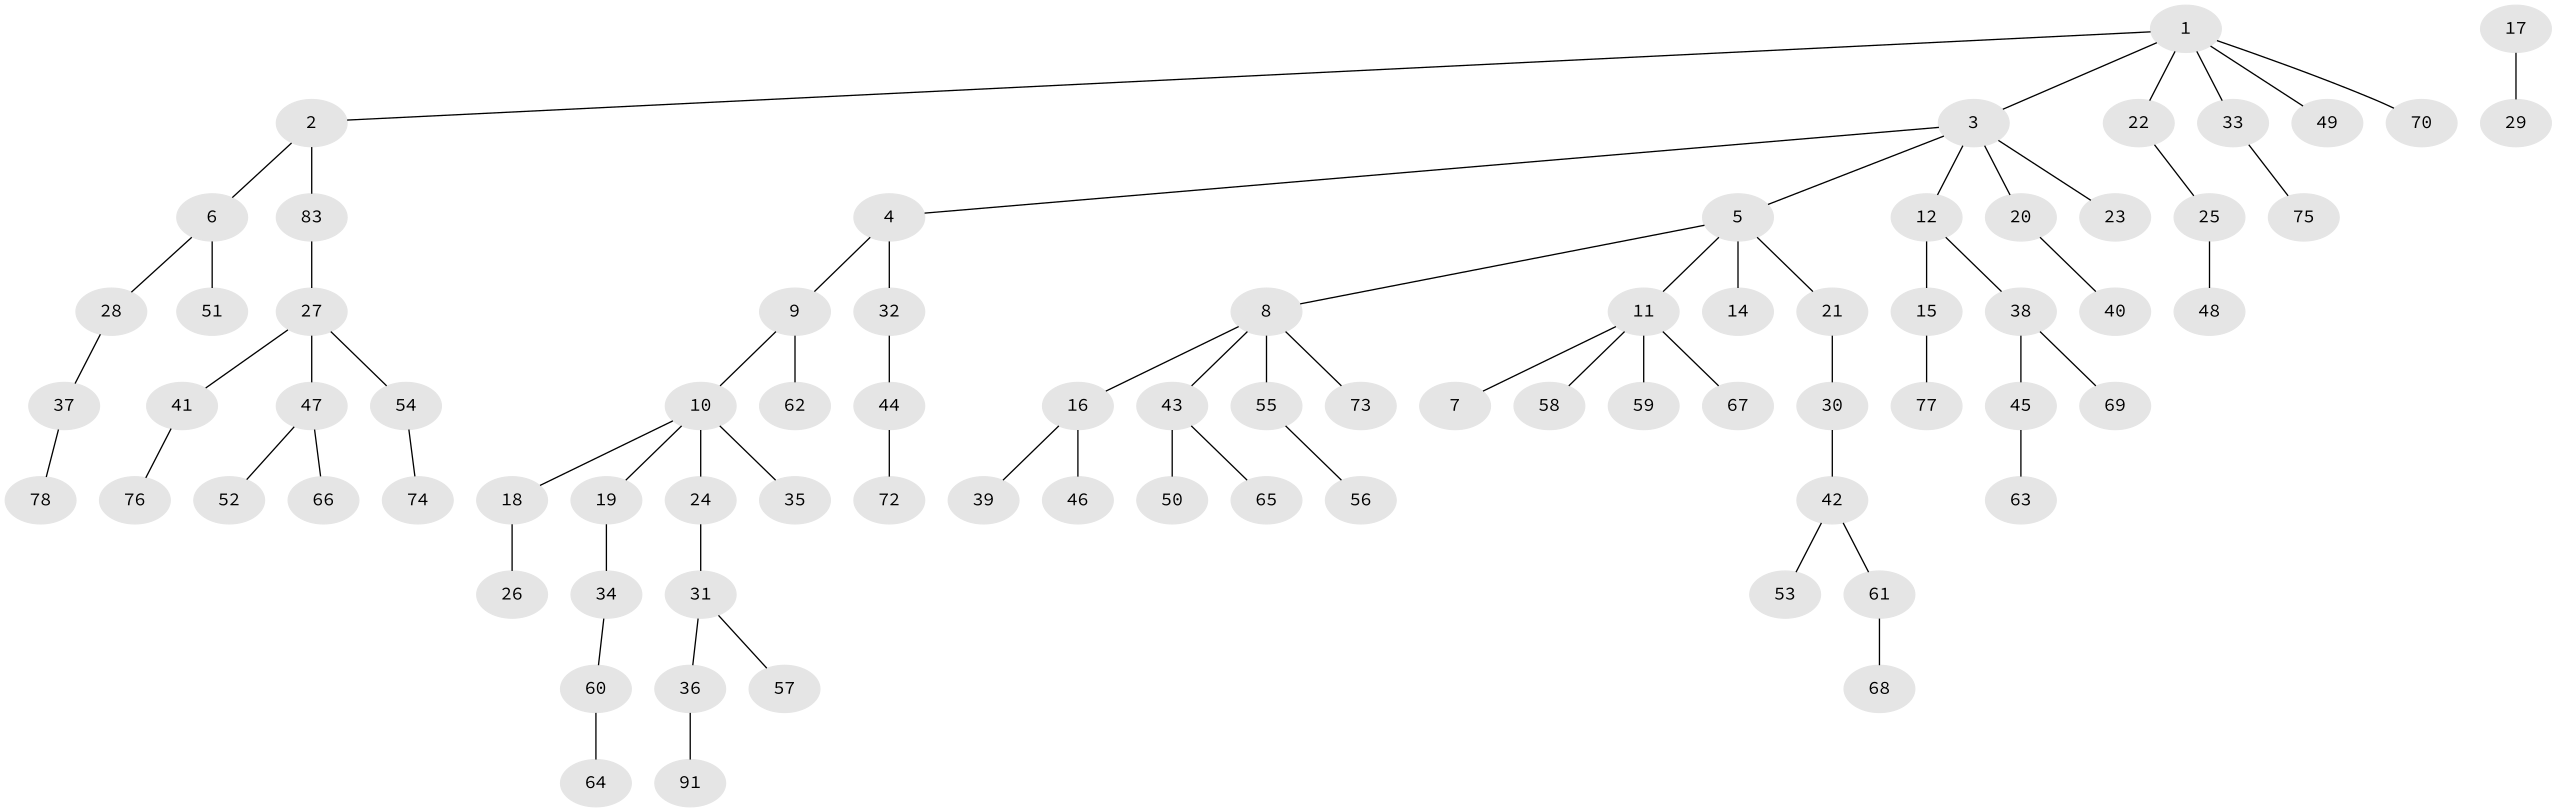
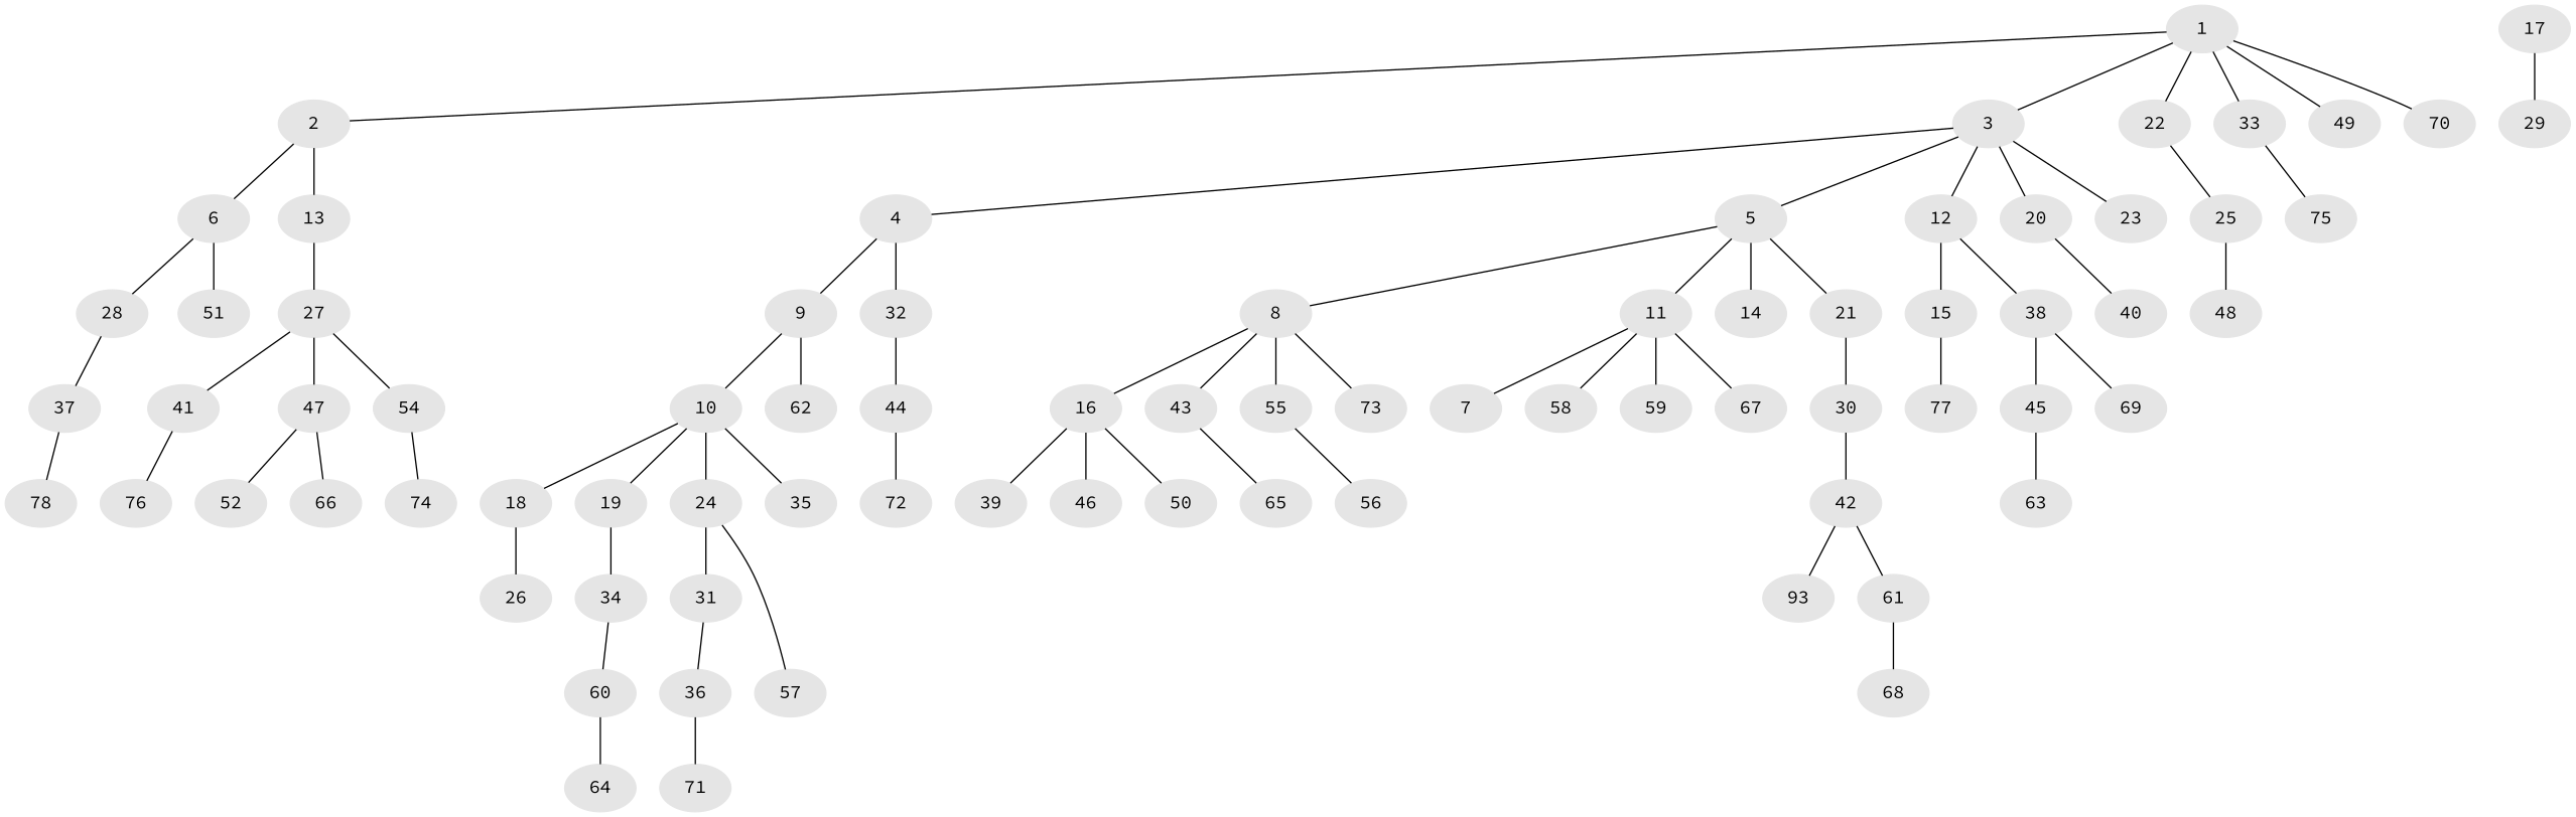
  graph {
    fontname="Source Code Pro"
    node [color=gray90 fontname="Source Code Pro" style=filled]
    edge [fontname="Source Code Pro"]
    1
    2
    3
    22
    33
    49
    70
    6
-   13 [label=83]
+   13
    4
    5
    12
    20
    23
    25
    75
    28
    51
    27
    9
    32
    8
    11
    14
    21
    15
    38
    40
    10
    62
    44
    16
    43
    55
    73
    7
    58
    59
    67
    30
    37
    39
    46
    50
    65
    56
    18
    19
    24
    35
    26
    34
    31
    77
    45
    69
    41
    47
    54
    17
    29
    60
    42
    48
    36
    57
    76
    52
    66
    74
    78
-   53
+   53 [label=93]
    61
-   71 [label=91]
+   71
    72
    64
    63
    68
    1 -- 2
    1 -- 3
    1 -- 22
    1 -- 33
    1 -- 49
    1 -- 70
    2 -- 6
    2 -- 13
    3 -- 4
    3 -- 5
    3 -- 12
    3 -- 20
    3 -- 23
    22 -- 25
    33 -- 75
    6 -- 28
    6 -- 51
    13 -- 27
    4 -- 9
    4 -- 32
    5 -- 8
    5 -- 11
    5 -- 14
    5 -- 21
    12 -- 15
    12 -- 38
    20 -- 40
    25 -- 48
    28 -- 37
    27 -- 41
    27 -- 47
    27 -- 54
    9 -- 10
    9 -- 62
    32 -- 44
    8 -- 16
    8 -- 43
    8 -- 55
    8 -- 73
    11 -- 7
    11 -- 58
    11 -- 59
    11 -- 67
    21 -- 30
    15 -- 77
    38 -- 45
    38 -- 69
    10 -- 18
    10 -- 19
    10 -- 24
    10 -- 35
    44 -- 72
    16 -- 39
    16 -- 46
-   43 -- 50
+   16 -- 50
    43 -- 65
    55 -- 56
    30 -- 42
    37 -- 78
    18 -- 26
    19 -- 34
    24 -- 31
    34 -- 60
    31 -- 36
-   31 -- 57
+   24 -- 57
    45 -- 63
    41 -- 76
    47 -- 52
    47 -- 66
    54 -- 74
    17 -- 29
    60 -- 64
    42 -- 53
    42 -- 61
    36 -- 71
    61 -- 68
  }
